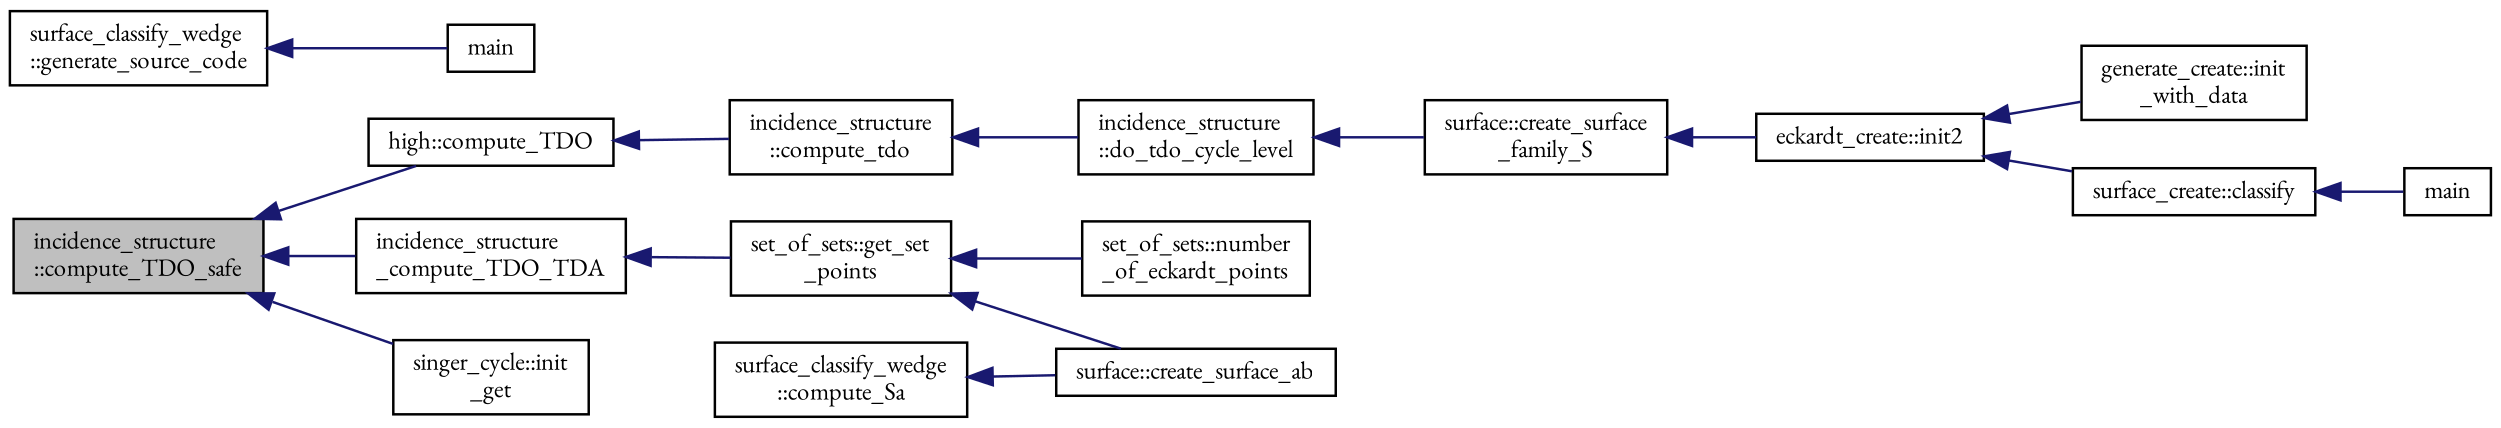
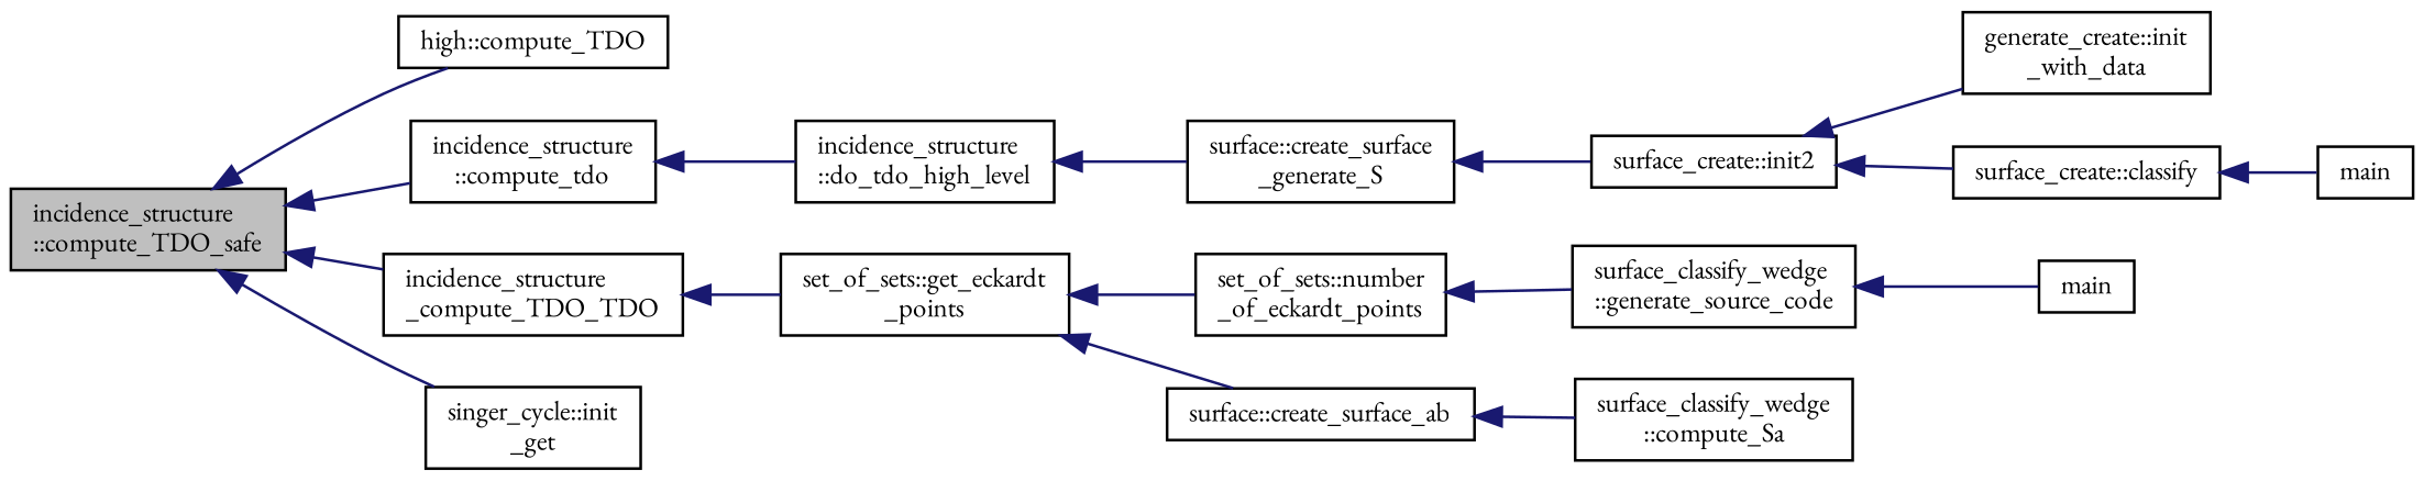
  digraph {
    fontname="EB Garamond"
    rankdir=LR
    node [color=black fillcolor=white fontname="EB Garamond" fontsize=10 shape=record style=filled]
    edge [color=midnightblue dir=back fontname="EB Garamond" fontsize=10 labelfontname=Helvetica labelfontsize=10 style=solid]
    n1 [fillcolor=grey75 fontcolor=black height=0.2 label="incidence_structure\l::compute_TDO_safe" width=0.4]
    n2 [height=0.2 label="high::compute_TDO" width=0.4]
    n3 [height=0.2 label="incidence_structure\l::compute_tdo" width=0.4]
-   n4 [height=0.2 label="incidence_structure\l_compute_TDO_TDA" width=0.4]
+   n4 [height=0.2 label="incidence_structure\l_compute_TDO_TDO" width=0.4]
    n5 [height=0.2 label="singer_cycle::init\l_get" width=0.4]
-   n6 [height=0.2 label="set_of_sets::get_set\l_points" width=0.4]
+   n6 [height=0.2 label="set_of_sets::get_eckardt\l_points" width=0.4]
    n7 [height=0.2 label="set_of_sets::number\l_of_eckardt_points" width=0.4]
    n8 [height=0.2 label="surface::create_surface_ab" width=0.4]
-   n9 [height=0.2 label="incidence_structure\l::do_tdo_cycle_level" width=0.4]
+   n9 [height=0.2 label="incidence_structure\l::do_tdo_high_level" width=0.4]
    n10 [height=0.2 label="surface_classify_wedge\l::generate_source_code" width=0.4]
    n11 [height=0.2 label="surface_classify_wedge\l::compute_Sa" width=0.4]
    n12 [height=0.2 label=main width=0.4]
-   n13 [height=0.2 label="surface::create_surface\l_family_S" width=0.4]
-   n14 [height=0.2 label="eckardt_create::init2" width=0.4]
+   n13 [height=0.2 label="surface::create_surface\l_generate_S" width=0.4]
+   n14 [height=0.2 label="surface_create::init2" width=0.4]
    n15 [height=0.2 label="generate_create::init\l_with_data" width=0.4]
    n16 [height=0.2 label="surface_create::classify" width=0.4]
    n17 [height=0.2 label=main width=0.4]
    n1 -> n2
-   n2 -> n3
+   n1 -> n3
    n1 -> n4
    n1 -> n5
    n3 -> n9
    n4 -> n6
    n6 -> n7
    n6 -> n8
-   n11 -> n8
+   n7 -> n10
+   n8 -> n11
    n9 -> n13
    n10 -> n12
    n13 -> n14
    n14 -> n15
    n14 -> n16
    n16 -> n17
  }
